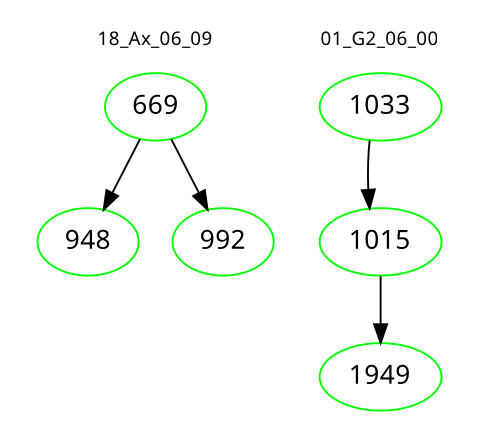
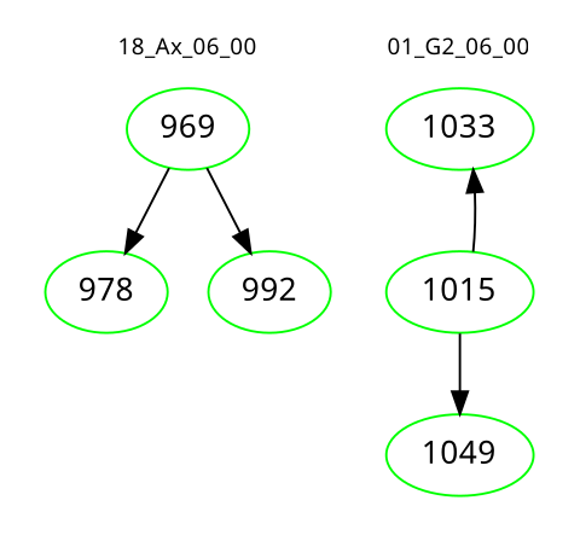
  digraph {
    fontname="Noto Sans"
    node [color=green fontname="Noto Sans"]
    edge [color=black fontname="Noto Sans"]
-   n1 [label=669]
-   n2 [label=948]
+   n1 [label=969]
+   n2 [label=978]
    n3 [label=992]
    n4 [label=1033]
    n5 [label=1015]
-   n6 [label=1949]
+   n6 [label=1049]
    subgraph cluster_1 {
      color=white
      fontsize=10
-     label="18_Ax_06_09"
+     label="18_Ax_06_00"
      n1
      n2
      n3
    }
    subgraph cluster_2 {
      color=white
      fontsize=10
      label="01_G2_06_00"
      n4
      n5
      n6
    }
    n1 -> n2
    n1 -> n3
-   n4 -> n5
+   n5 -> n4
    n5 -> n6
  }
